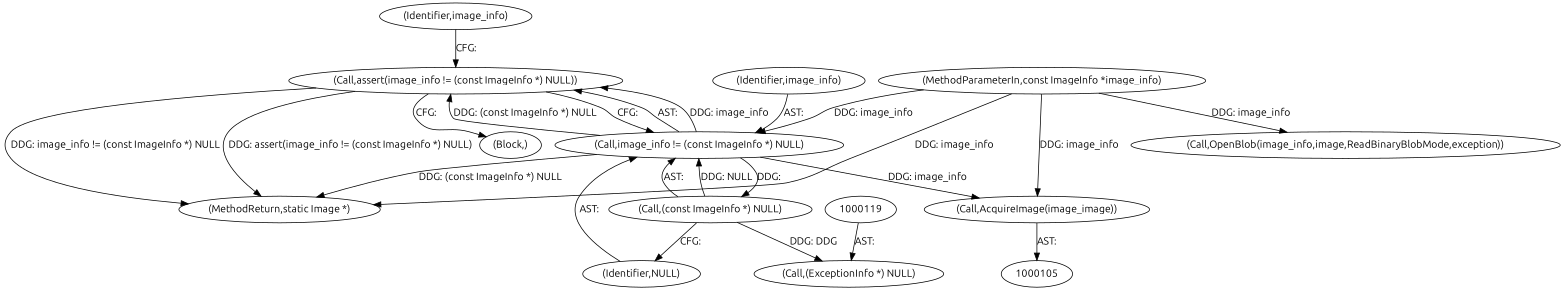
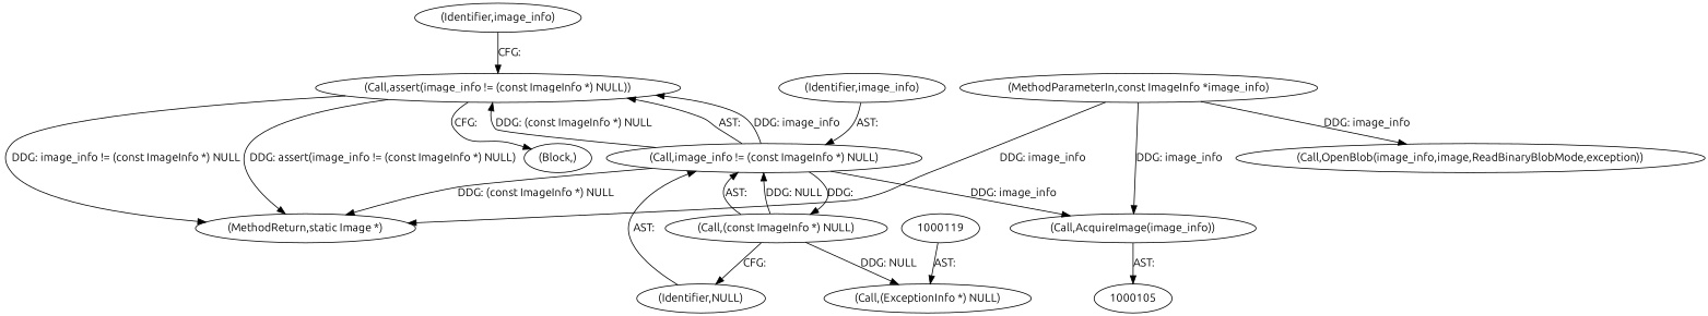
  digraph {
    fontname=Ubuntu
    node [fontname=Ubuntu]
    edge [fontname=Ubuntu]
    n1 [label="(Call,assert(image_info != (const ImageInfo *) NULL))"]
    n2 [label="(Call,image_info != (const ImageInfo *) NULL)"]
    n3 [label="(Block,)"]
    n4 [label="(MethodReturn,static Image *)"]
    n5 [label="(Call,(const ImageInfo *) NULL)"]
-   n6 [label="(Call,AcquireImage(image_image))"]
+   n6 [label="(Call,AcquireImage(image_info))"]
    n7 [label="(Call,(ExceptionInfo *) NULL)"]
    n8 [label="(Identifier,NULL)"]
    1000105
    n10 [label="(MethodParameterIn,const ImageInfo *image_info)"]
    n11 [label="(Call,OpenBlob(image_info,image,ReadBinaryBlobMode,exception))"]
    n12 [label="(Identifier,image_info)"]
    n13 [label="(Identifier,image_info)"]
    1000119
-   n1 -> n2 [label="CFG: "]
    n1 -> n3 [label="CFG: "]
    n1 -> n4 [label="DDG: assert(image_info != (const ImageInfo *) NULL)"]
    n1 -> n4 [label="DDG: image_info != (const ImageInfo *) NULL"]
    n2 -> n1 [label="AST: "]
    n2 -> n1 [label="DDG: image_info"]
    n2 -> n1 [label="DDG: (const ImageInfo *) NULL"]
    n2 -> n4 [label="DDG: (const ImageInfo *) NULL"]
    n2 -> n5 [label="DDG: "]
    n2 -> n6 [label="DDG: image_info"]
    n5 -> n2 [label="AST: "]
    n5 -> n2 [label="DDG: NULL"]
-   n5 -> n7 [label="DDG: DDG"]
+   n5 -> n7 [label="DDG: NULL"]
    n5 -> n8 [label="CFG: "]
    n6 -> 1000105 [label="AST: "]
    n8 -> n2 [label="AST: "]
-   n10 -> n2 [label="DDG: image_info"]
    n10 -> n4 [label="DDG: image_info"]
    n10 -> n6 [label="DDG: image_info"]
    n10 -> n11 [label="DDG: image_info"]
    n12 -> n1 [label="CFG: "]
    n13 -> n2 [label="AST: "]
    1000119 -> n7 [label="AST: "]
  }
